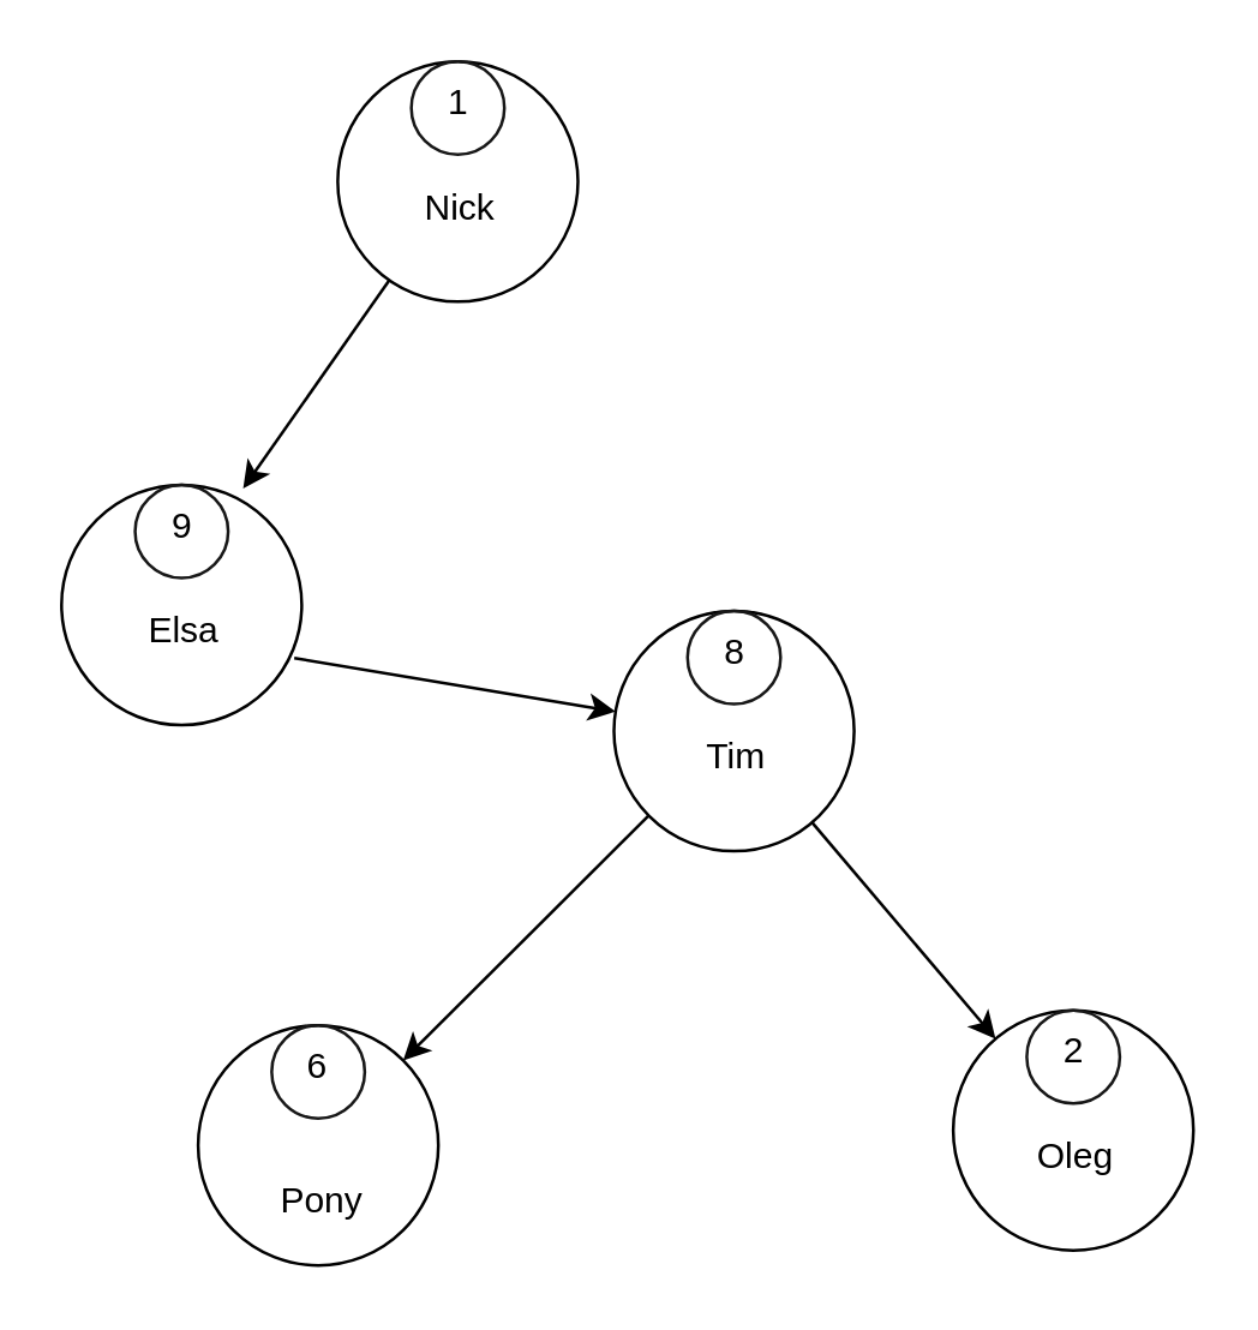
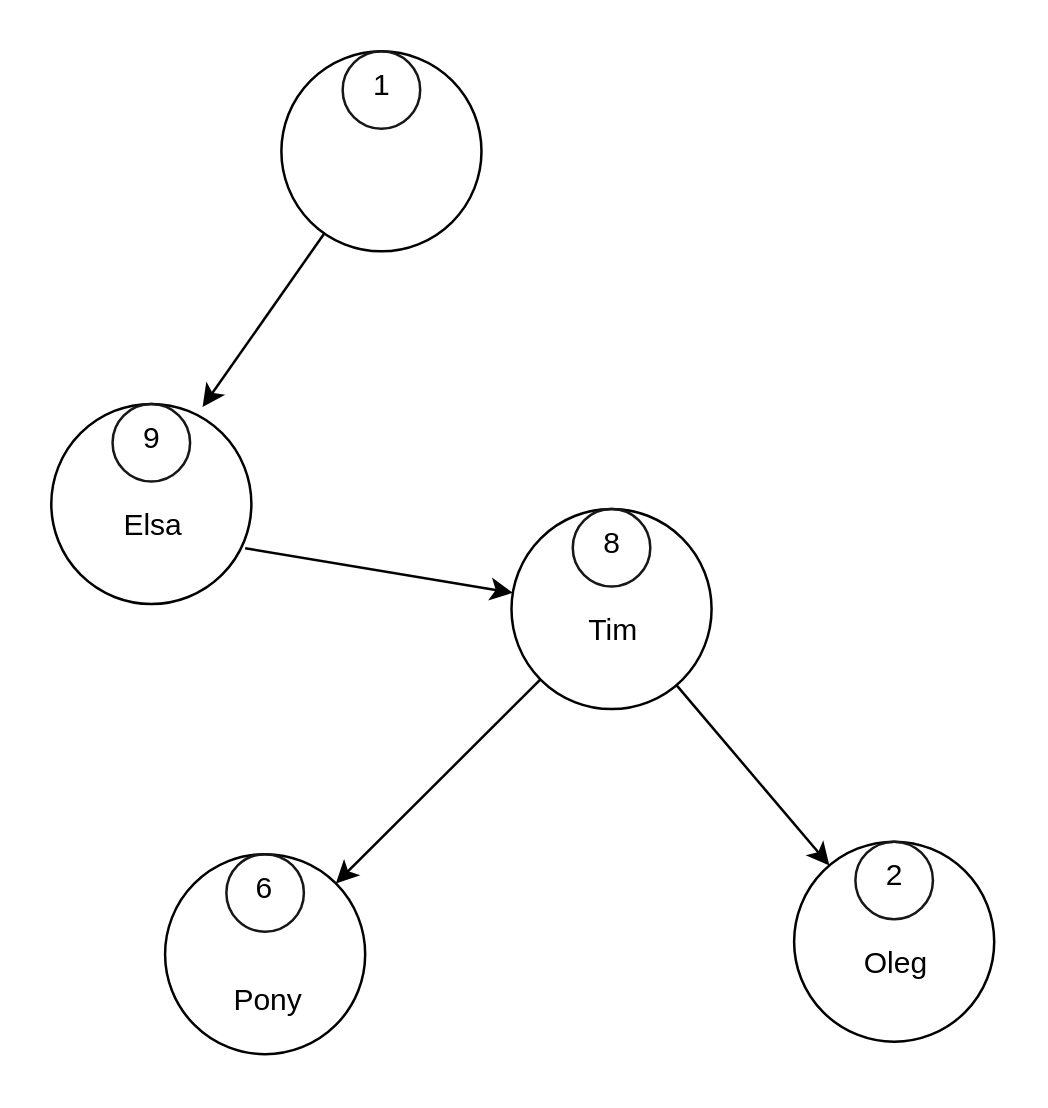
  <mxCell id="0" />
  <mxCell id="1" parent="0" />
  <mxCell id="2" value="" style="ellipse;whiteSpace=wrap;html=1;aspect=fixed;fillColor=none;strokeColor=#000000;" vertex="1" parent="1"><mxGeometry x="20" y="161" width="80" height="80" as="geometry" /></mxCell>
  <mxCell id="3" value="" style="ellipse;whiteSpace=wrap;html=1;aspect=fixed;fillColor=none;strokeColor=#171717;" vertex="1" parent="1"><mxGeometry x="44.5" y="161" width="31" height="31" as="geometry" /></mxCell>
  <mxCell id="4" value="9" style="text;html=1;strokeColor=none;fillColor=none;align=center;verticalAlign=middle;whiteSpace=wrap;rounded=0;strokeWidth=1;" vertex="1" parent="1"><mxGeometry x="54.5" y="168" width="11" height="13" as="geometry" /></mxCell>
  <mxCell id="5" value="Elsa" style="text;html=1;strokeColor=none;fillColor=none;align=center;verticalAlign=middle;whiteSpace=wrap;rounded=0;strokeWidth=1;" vertex="1" parent="1"><mxGeometry x="45" y="203" width="31.75" height="13" as="geometry" /></mxCell>
  <mxCell id="6" value="" style="ellipse;whiteSpace=wrap;html=1;aspect=fixed;fillColor=none;strokeColor=#000000;" vertex="1" parent="1"><mxGeometry x="112" y="20" width="80" height="80" as="geometry" /></mxCell>
  <mxCell id="7" value="" style="ellipse;whiteSpace=wrap;html=1;aspect=fixed;fillColor=none;strokeColor=#171717;" vertex="1" parent="1"><mxGeometry x="136.5" y="20" width="31" height="31" as="geometry" /></mxCell>
  <mxCell id="8" value="1" style="text;html=1;strokeColor=none;fillColor=none;align=center;verticalAlign=middle;whiteSpace=wrap;rounded=0;strokeWidth=1;" vertex="1" parent="1"><mxGeometry x="146.5" y="27" width="11" height="13" as="geometry" /></mxCell>
- <mxCell id="9" value="Nick" style="text;html=1;strokeColor=none;fillColor=none;align=center;verticalAlign=middle;whiteSpace=wrap;rounded=0;strokeWidth=1;" vertex="1" parent="1"><mxGeometry x="137" y="62" width="31.75" height="13" as="geometry" /></mxCell>
  <mxCell id="10" value="" style="ellipse;whiteSpace=wrap;html=1;aspect=fixed;fillColor=none;strokeColor=#000000;" vertex="1" parent="1"><mxGeometry x="204" y="203" width="80" height="80" as="geometry" /></mxCell>
  <mxCell id="11" value="" style="ellipse;whiteSpace=wrap;html=1;aspect=fixed;fillColor=none;strokeColor=#171717;" vertex="1" parent="1"><mxGeometry x="228.5" y="203" width="31" height="31" as="geometry" /></mxCell>
  <mxCell id="12" value="8" style="text;html=1;strokeColor=none;fillColor=none;align=center;verticalAlign=middle;whiteSpace=wrap;rounded=0;strokeWidth=1;" vertex="1" parent="1"><mxGeometry x="238.5" y="210" width="11" height="13" as="geometry" /></mxCell>
  <mxCell id="13" value="Tim" style="text;html=1;strokeColor=none;fillColor=none;align=center;verticalAlign=middle;whiteSpace=wrap;rounded=0;strokeWidth=1;" vertex="1" parent="1"><mxGeometry x="229" y="245" width="31.75" height="13" as="geometry" /></mxCell>
  <mxCell id="14" value="" style="ellipse;whiteSpace=wrap;html=1;aspect=fixed;fillColor=none;strokeColor=#000000;" vertex="1" parent="1"><mxGeometry x="65.5" y="341" width="80" height="80" as="geometry" /></mxCell>
  <mxCell id="15" value="" style="ellipse;whiteSpace=wrap;html=1;aspect=fixed;fillColor=none;strokeColor=#171717;" vertex="1" parent="1"><mxGeometry x="90" y="341" width="31" height="31" as="geometry" /></mxCell>
  <mxCell id="16" value="6" style="text;html=1;strokeColor=none;fillColor=none;align=center;verticalAlign=middle;whiteSpace=wrap;rounded=0;strokeWidth=1;" vertex="1" parent="1"><mxGeometry x="100" y="348" width="11" height="13" as="geometry" /></mxCell>
  <mxCell id="17" value="Pony" style="text;html=1;strokeColor=none;fillColor=none;align=center;verticalAlign=middle;whiteSpace=wrap;rounded=0;strokeWidth=1;" vertex="1" parent="1"><mxGeometry x="90.5" y="393" width="31.75" height="13" as="geometry" /></mxCell>
  <mxCell id="18" value="" style="ellipse;whiteSpace=wrap;html=1;aspect=fixed;fillColor=none;strokeColor=#000000;" vertex="1" parent="1"><mxGeometry x="317" y="336" width="80" height="80" as="geometry" /></mxCell>
  <mxCell id="19" value="" style="ellipse;whiteSpace=wrap;html=1;aspect=fixed;fillColor=none;strokeColor=#171717;" vertex="1" parent="1"><mxGeometry x="341.5" y="336" width="31" height="31" as="geometry" /></mxCell>
  <mxCell id="20" value="2" style="text;html=1;strokeColor=none;fillColor=none;align=center;verticalAlign=middle;whiteSpace=wrap;rounded=0;strokeWidth=1;" vertex="1" parent="1"><mxGeometry x="351.5" y="343" width="11" height="13" as="geometry" /></mxCell>
  <mxCell id="21" value="Oleg" style="text;html=1;strokeColor=none;fillColor=none;align=center;verticalAlign=middle;whiteSpace=wrap;rounded=0;strokeWidth=1;" vertex="1" parent="1"><mxGeometry x="342" y="378" width="31.75" height="13" as="geometry" /></mxCell>
  <mxCell id="22" value="" style="endArrow=classic;html=1;rounded=0;entryX=0.756;entryY=0.016;entryDx=0;entryDy=0;entryPerimeter=0;" edge="1" parent="1" source="6" target="2"><mxGeometry width="50" height="50" relative="1" as="geometry"><mxPoint x="87" y="275" as="sourcePoint" /><mxPoint x="137" y="225" as="targetPoint" /></mxGeometry></mxCell>
  <mxCell id="23" value="" style="endArrow=classic;html=1;rounded=0;exitX=0.969;exitY=0.721;exitDx=0;exitDy=0;exitPerimeter=0;" edge="1" parent="1" source="2" target="10"><mxGeometry width="50" height="50" relative="1" as="geometry"><mxPoint x="87" y="275" as="sourcePoint" /><mxPoint x="202" y="238" as="targetPoint" /></mxGeometry></mxCell>
  <mxCell id="24" value="" style="endArrow=classic;html=1;rounded=0;" edge="1" parent="1" source="10" target="14"><mxGeometry width="50" height="50" relative="1" as="geometry"><mxPoint x="131" y="357" as="sourcePoint" /><mxPoint x="181" y="307" as="targetPoint" /></mxGeometry></mxCell>
  <mxCell id="25" value="" style="endArrow=classic;html=1;rounded=0;" edge="1" parent="1" source="10" target="18"><mxGeometry width="50" height="50" relative="1" as="geometry"><mxPoint x="209.5" y="372" as="sourcePoint" /><mxPoint x="259.5" y="322" as="targetPoint" /></mxGeometry></mxCell>
